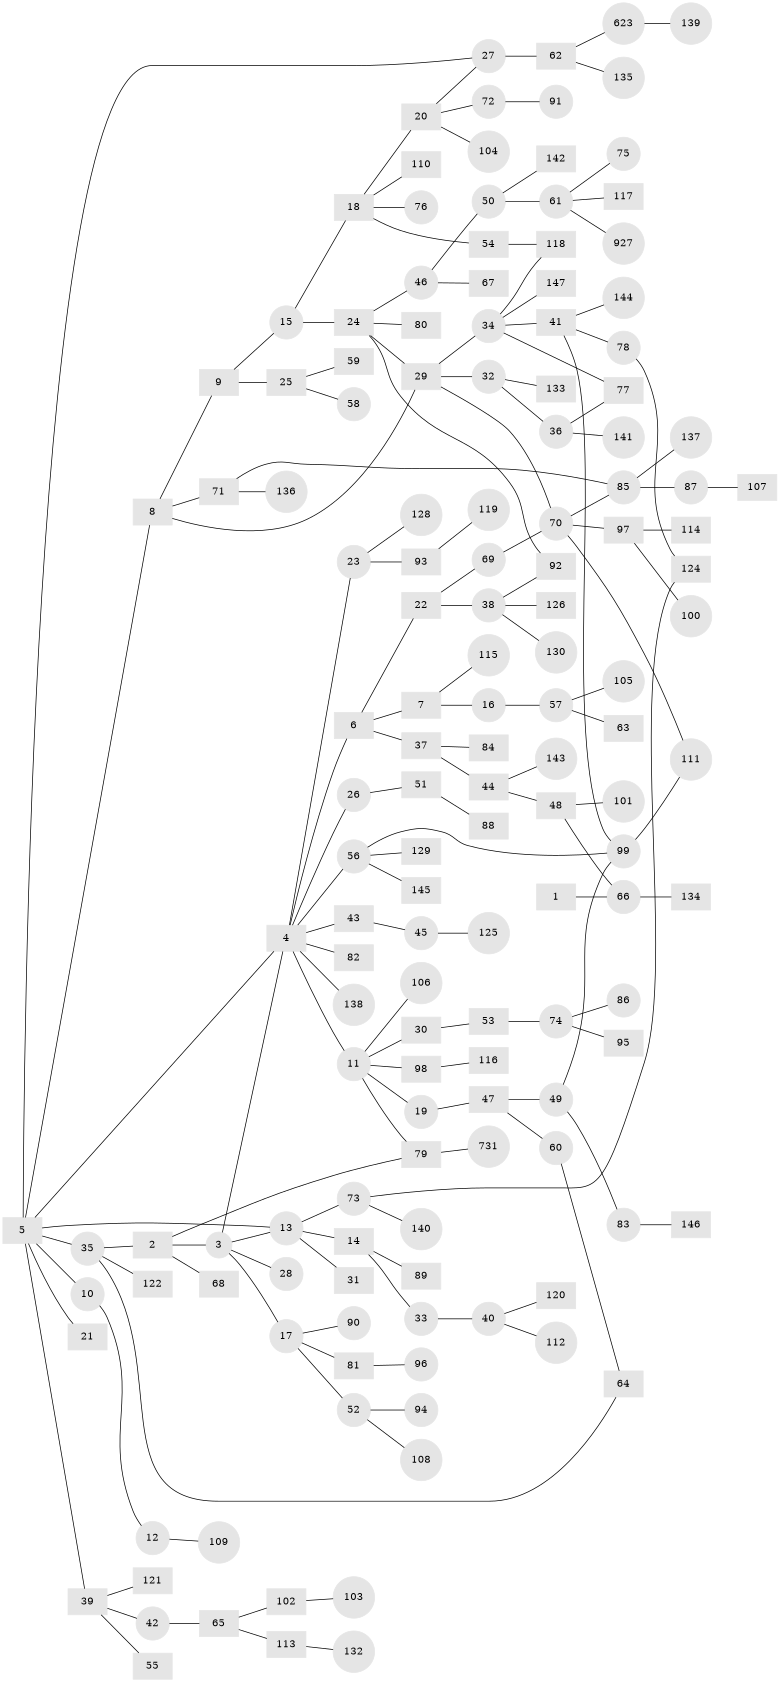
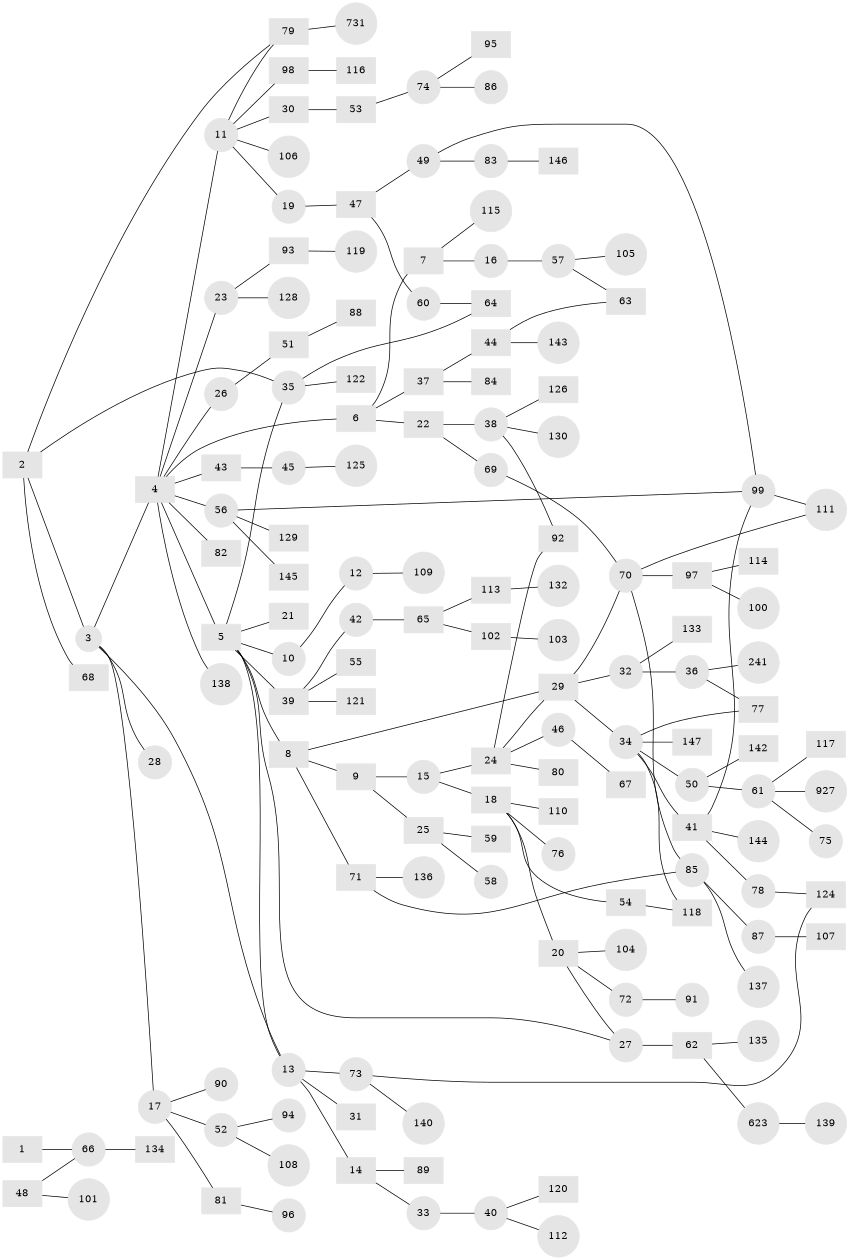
  graph {
    rankdir=LR
    node [color=gray90 shape=circle style=filled]
    1 [shape=box]
    66
    2 [shape=box]
    3
    68 [shape=box]
    79 [shape=box]
    134 [shape=box]
    4 [shape=box]
    13
    17
    28
    n12 [label=731]
    5 [shape=box]
    6 [shape=box]
    11
    23
    26
    43 [shape=box]
    56
    82 [shape=box]
    138
    14 [shape=box]
    31 [shape=box]
    73
    52
    81 [shape=box]
    90
    8 [shape=box]
    10
    21 [shape=box]
    27
    35
    39 [shape=box]
    7 [shape=box]
    22 [shape=box]
    37 [shape=box]
    19
    30 [shape=box]
    98 [shape=box]
    106
    93 [shape=box]
    128
    51 [shape=box]
    45
    99
    129 [shape=box]
    145 [shape=box]
    9 [shape=box]
    29 [shape=box]
    71 [shape=box]
    12
    62 [shape=box]
    64 [shape=box]
    122 [shape=box]
    42
    55 [shape=box]
    121 [shape=box]
    16
    115
    38
    69
    44 [shape=box]
    84 [shape=box]
    48 [shape=box]
    143
    57
    15
    25 [shape=box]
    32
    34
    70
    85
    136
    18 [shape=box]
    24 [shape=box]
    58
    59 [shape=box]
    109
    47 [shape=box]
    53 [shape=box]
    116 [shape=box]
    33
    89 [shape=box]
    124 [shape=box]
    140
    40
    20 [shape=box]
    54 [shape=box]
    76
    110 [shape=box]
    46
    80 [shape=box]
    92 [shape=box]
    63 [shape=box]
    105
    94
    108
    96
    72
    104
    118 [shape=box]
    49
    60
    91
    126 [shape=box]
    130
    119
    67 [shape=box]
    88 [shape=box]
    n110 [label=623]
    135
    36
    133 [shape=box]
    41 [shape=box]
    50
    77 [shape=box]
    147 [shape=box]
    97 [shape=box]
    111
    74
-   141
+   141 [label=241]
    112
    120 [shape=box]
    78
    144
    61
    142 [shape=box]
    65 [shape=box]
    102 [shape=box]
    113 [shape=box]
    125
    101
    83
    146 [shape=box]
    75
    117 [shape=box]
    n137 [label=927]
    86
    95 [shape=box]
    139
    103
    132
    87
    137
    100
    114 [shape=box]
    107 [shape=box]
    1 -- 66
    66 -- 134
    2 -- 3
    2 -- 68
    2 -- 79
    3 -- 4
    3 -- 13
    3 -- 17
    3 -- 28
    79 -- n12
    4 -- 5
    4 -- 6
    4 -- 11
    4 -- 23
    4 -- 26
    4 -- 43
    4 -- 56
    4 -- 82
    4 -- 138
    13 -- 14
    13 -- 31
    13 -- 73
    17 -- 52
    17 -- 81
    17 -- 90
    5 -- 13
    5 -- 8
    5 -- 10
    5 -- 21
    5 -- 27
    5 -- 35
    5 -- 39
    6 -- 7
    6 -- 22
    6 -- 37
    11 -- 79
    11 -- 19
    11 -- 30
    11 -- 98
    11 -- 106
    23 -- 93
    23 -- 128
    26 -- 51
    43 -- 45
    56 -- 99
    56 -- 129
    56 -- 145
    14 -- 33
    14 -- 89
    73 -- 124
    73 -- 140
    52 -- 94
    52 -- 108
    81 -- 96
    8 -- 9
    8 -- 29
    8 -- 71
    10 -- 12
    27 -- 62
    35 -- 2
    35 -- 64
    35 -- 122
    39 -- 42
    39 -- 55
    39 -- 121
    7 -- 16
    7 -- 115
    22 -- 38
    22 -- 69
    37 -- 44
    37 -- 84
    19 -- 47
    30 -- 53
    98 -- 116
    93 -- 119
    51 -- 88
    45 -- 125
    99 -- 111
    9 -- 15
    9 -- 25
    29 -- 32
    29 -- 34
    29 -- 70
    71 -- 85
    71 -- 136
    12 -- 109
    62 -- n110
    62 -- 135
    42 -- 65
    16 -- 57
    38 -- 92
    38 -- 126
    38 -- 130
    69 -- 70
-   44 -- 48
+   44 -- 63
    44 -- 143
    48 -- 66
    48 -- 101
    57 -- 63
    57 -- 105
    15 -- 18
    15 -- 24
    25 -- 58
    25 -- 59
    32 -- 36
    32 -- 133
    34 -- 118
    34 -- 41
-   46 -- 50
+   34 -- 50
    34 -- 77
    34 -- 147
    70 -- 85
    70 -- 97
    70 -- 111
    85 -- 87
    85 -- 137
    18 -- 20
    18 -- 54
    18 -- 76
    18 -- 110
    24 -- 29
    24 -- 46
    24 -- 80
    24 -- 92
    47 -- 49
    47 -- 60
    53 -- 74
    33 -- 40
    40 -- 112
    40 -- 120
    20 -- 27
    20 -- 72
    20 -- 104
    54 -- 118
    46 -- 67
    72 -- 91
    49 -- 99
    49 -- 83
    60 -- 64
    n110 -- 139
    36 -- 77
    36 -- 141
    41 -- 99
    41 -- 78
    41 -- 144
    50 -- 61
    50 -- 142
    97 -- 100
    97 -- 114
    74 -- 86
    74 -- 95
    78 -- 124
    61 -- 75
    61 -- 117
    61 -- n137
    65 -- 102
    65 -- 113
    102 -- 103
    113 -- 132
    83 -- 146
    87 -- 107
  }
